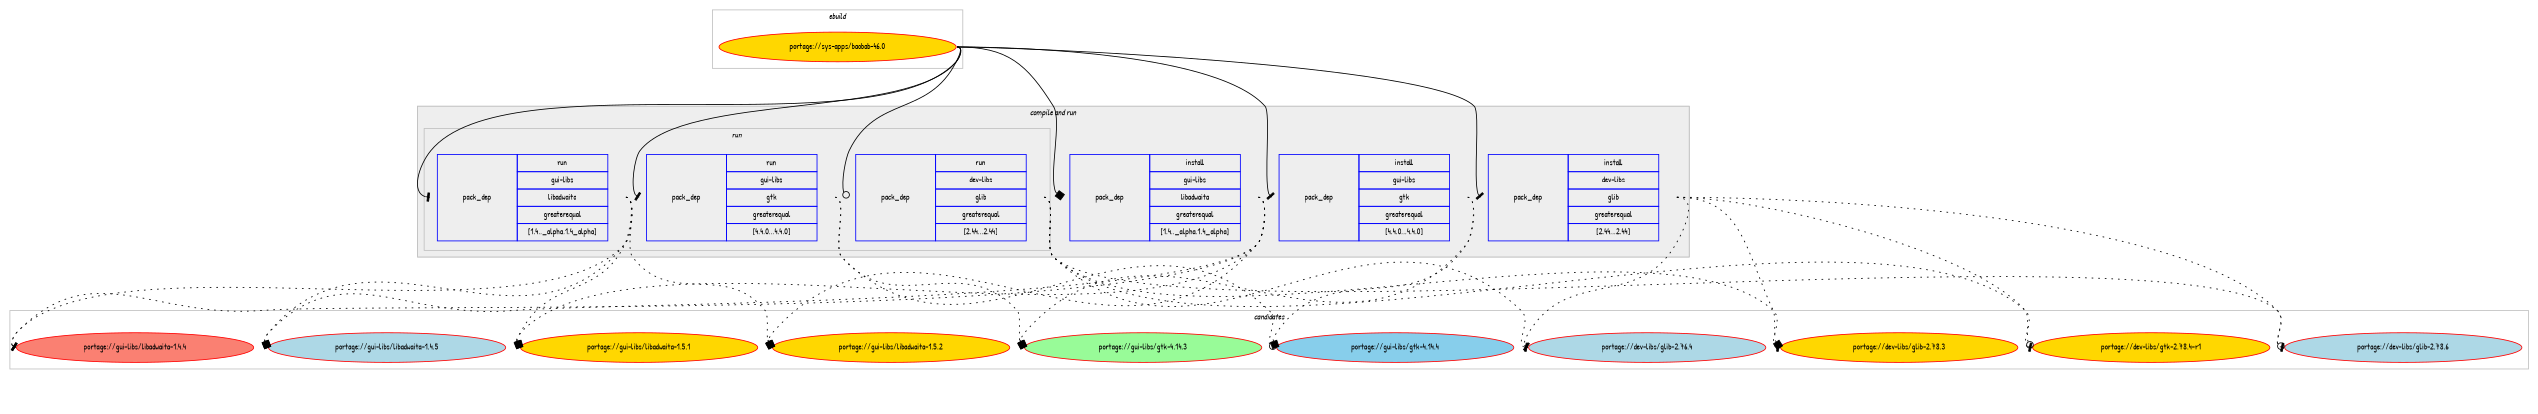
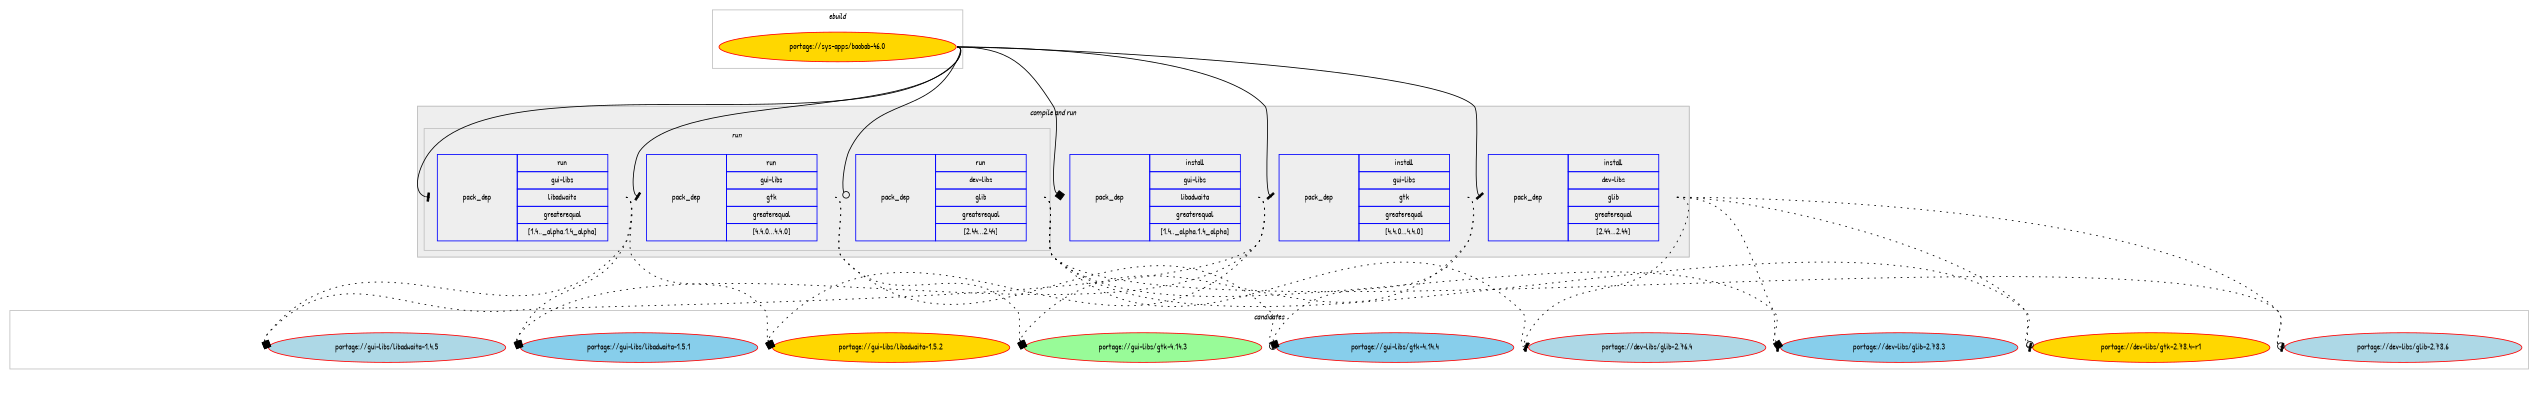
  digraph {
    compound=true
    concentrate=true
    fontname="Patrick Hand"
    fontsize=10
    newrank=true
    rankdir=TB
    ranksep=1.5
    node [color=red fontname="Patrick Hand" fontsize=10 style=filled]
    edge [arrowhead=tee fontname="Patrick Hand" headport=w style=dotted tailport=e weight=100]
    n1 [fillcolor=gold label="portage://sys-apps/baobab-46.0" width=4]
    n2 [color=blue label=<<TABLE BORDER="0" CELLBORDER="1" CELLSPACING="0" CELLPADDING="4" WIDTH="220"><TR><TD ROWSPAN="6" CELLPADDING="30">pack_dep</TD></TR><TR><TD WIDTH="110">install</TD></TR><TR><TD>dev-libs</TD></TR><TR><TD>glib</TD></TR><TR><TD>greaterequal</TD></TR><TR><TD>[2.44,,,2.44]</TD></TR></TABLE>> shape=none style=""]
    n3 [color=blue label=<<TABLE BORDER="0" CELLBORDER="1" CELLSPACING="0" CELLPADDING="4" WIDTH="220"><TR><TD ROWSPAN="6" CELLPADDING="30">pack_dep</TD></TR><TR><TD WIDTH="110">install</TD></TR><TR><TD>gui-libs</TD></TR><TR><TD>gtk</TD></TR><TR><TD>greaterequal</TD></TR><TR><TD>[4.4.0,,,4.4.0]</TD></TR></TABLE>> shape=none style=""]
    n4 [color=blue label=<<TABLE BORDER="0" CELLBORDER="1" CELLSPACING="0" CELLPADDING="4" WIDTH="220"><TR><TD ROWSPAN="6" CELLPADDING="30">pack_dep</TD></TR><TR><TD WIDTH="110">install</TD></TR><TR><TD>gui-libs</TD></TR><TR><TD>libadwaita</TD></TR><TR><TD>greaterequal</TD></TR><TR><TD>[1.4,,_alpha,1.4_alpha]</TD></TR></TABLE>> shape=none style=""]
    n5 [color=blue label=<<TABLE BORDER="0" CELLBORDER="1" CELLSPACING="0" CELLPADDING="4" WIDTH="220"><TR><TD ROWSPAN="6" CELLPADDING="30">pack_dep</TD></TR><TR><TD WIDTH="110">run</TD></TR><TR><TD>dev-libs</TD></TR><TR><TD>glib</TD></TR><TR><TD>greaterequal</TD></TR><TR><TD>[2.44,,,2.44]</TD></TR></TABLE>> shape=none style=""]
    n6 [color=blue label=<<TABLE BORDER="0" CELLBORDER="1" CELLSPACING="0" CELLPADDING="4" WIDTH="220"><TR><TD ROWSPAN="6" CELLPADDING="30">pack_dep</TD></TR><TR><TD WIDTH="110">run</TD></TR><TR><TD>gui-libs</TD></TR><TR><TD>gtk</TD></TR><TR><TD>greaterequal</TD></TR><TR><TD>[4.4.0,,,4.4.0]</TD></TR></TABLE>> shape=none style=""]
    n7 [color=blue label=<<TABLE BORDER="0" CELLBORDER="1" CELLSPACING="0" CELLPADDING="4" WIDTH="220"><TR><TD ROWSPAN="6" CELLPADDING="30">pack_dep</TD></TR><TR><TD WIDTH="110">run</TD></TR><TR><TD>gui-libs</TD></TR><TR><TD>libadwaita</TD></TR><TR><TD>greaterequal</TD></TR><TR><TD>[1.4,,_alpha,1.4_alpha]</TD></TR></TABLE>> shape=none style=""]
    n8 [fillcolor=lightblue label="portage://dev-libs/glib-2.78.6" width=4]
    n9 [fillcolor=gold label="portage://dev-libs/gtk-2.78.4-r1" width=4]
-   n10 [fillcolor=gold label="portage://dev-libs/glib-2.78.3" width=4]
+   n10 [fillcolor=skyblue label="portage://dev-libs/glib-2.78.3" width=4]
    n11 [fillcolor=lightblue label="portage://dev-libs/glib-2.76.4" width=4]
    n12 [fillcolor=skyblue label="portage://gui-libs/gtk-4.14.4" width=4]
    n13 [fillcolor=palegreen label="portage://gui-libs/gtk-4.14.3" width=4]
    n14 [fillcolor=gold label="portage://gui-libs/libadwaita-1.5.2" width=4]
-   n15 [fillcolor=gold label="portage://gui-libs/libadwaita-1.5.1" width=4]
+   n15 [fillcolor=skyblue label="portage://gui-libs/libadwaita-1.5.1" width=4]
    n16 [fillcolor=lightblue label="portage://gui-libs/libadwaita-1.4.5" width=4]
-   n17 [fillcolor=salmon label="portage://gui-libs/libadwaita-1.4.4" width=4]
    subgraph cluster_1 {
      color=gray
      label=<<i>ebuild</i>>
      n1
    }
    subgraph cluster_2 {
      color=gray
      label=<<i>dependencies</i>>
      subgraph cluster_3 {
        color=gray
        fillcolor="#eeeeee"
        label=<<i>compile</i>>
        style=filled
        subgraph sub_4 {
          color=gray
          fillcolor="#eeeeee"
          label=<<i>compile</i>>
          style=filled
          n2
        }
        subgraph sub_5 {
          color=gray
          fillcolor="#eeeeee"
          label=<<i>compile</i>>
          style=filled
          n3
        }
        subgraph sub_6 {
          color=gray
          fillcolor="#eeeeee"
          label=<<i>compile</i>>
          style=filled
          n4
        }
      }
      subgraph cluster_7 {
        color=gray
        fillcolor="#eeeeee"
        label=<<i>compile and run</i>>
        style=filled
      }
      subgraph cluster_8 {
        color=gray
        fillcolor="#eeeeee"
        label=<<i>run</i>>
        style=filled
        subgraph sub_9 {
          color=gray
          fillcolor="#eeeeee"
          label=<<i>run</i>>
          style=filled
          n5
        }
        subgraph sub_10 {
          color=gray
          fillcolor="#eeeeee"
          label=<<i>run</i>>
          style=filled
          n6
        }
        subgraph sub_11 {
          color=gray
          fillcolor="#eeeeee"
          label=<<i>run</i>>
          style=filled
          n7
        }
      }
    }
    subgraph cluster_12 {
      color=gray
      label=<<i>candidates</i>>
      rank=same
      subgraph sub_13 {
        color=black
        label=<<i>candidates</i>>
        nodesep=1
        rank=same
        n8
        n9
        n10
        n11
      }
      subgraph sub_14 {
        color=black
        label=<<i>candidates</i>>
        nodesep=1
        rank=same
        n12
        n13
      }
      subgraph sub_15 {
        color=black
        label=<<i>candidates</i>>
        nodesep=1
        rank=same
        n14
        n15
        n16
-       n17
      }
      subgraph sub_16 {
        color=black
        label=<<i>candidates</i>>
        nodesep=1
        rank=same
        n8
        n9
        n10
        n11
      }
      subgraph sub_17 {
        color=black
        label=<<i>candidates</i>>
        nodesep=1
        rank=same
        n12
        n13
      }
      subgraph sub_18 {
        color=black
        label=<<i>candidates</i>>
        nodesep=1
        rank=same
        n14
        n15
        n16
-       n17
      }
    }
    n1 -> n2 [style=solid weight=20]
    n1 -> n3 [style=solid weight=20]
    n1 -> n4 [arrowhead=box style=solid weight=20]
    n1 -> n5 [arrowhead=odot style=solid weight=20]
    n1 -> n6 [style=solid weight=20]
    n1 -> n7 [style=solid weight=20]
    n2 -> n8
    n2 -> n9 [arrowhead=odot]
    n2 -> n10 [arrowhead=box]
    n2 -> n11
    n3 -> n12 [arrowhead=box]
    n3 -> n13 [arrowhead=box]
    n4 -> n14 [arrowhead=box]
    n4 -> n15 [arrowhead=box]
    n4 -> n16 [arrowhead=box]
-   n4 -> n17
    n5 -> n8 [arrowhead=odot]
    n5 -> n9
    n5 -> n10
    n5 -> n11
    n6 -> n12 [arrowhead=odot]
    n6 -> n13 [arrowhead=box]
    n7 -> n14 [arrowhead=box]
    n7 -> n15 [arrowhead=box]
    n7 -> n16 [arrowhead=box]
-   n7 -> n17
  }
